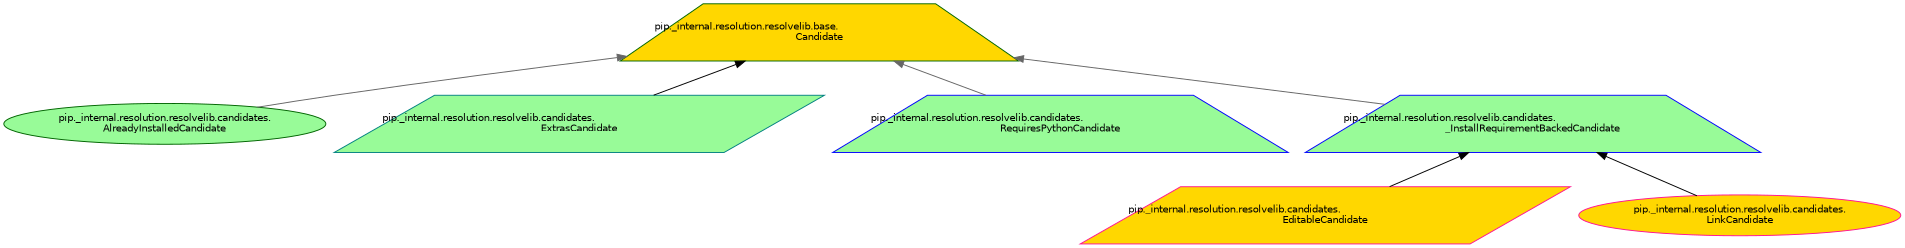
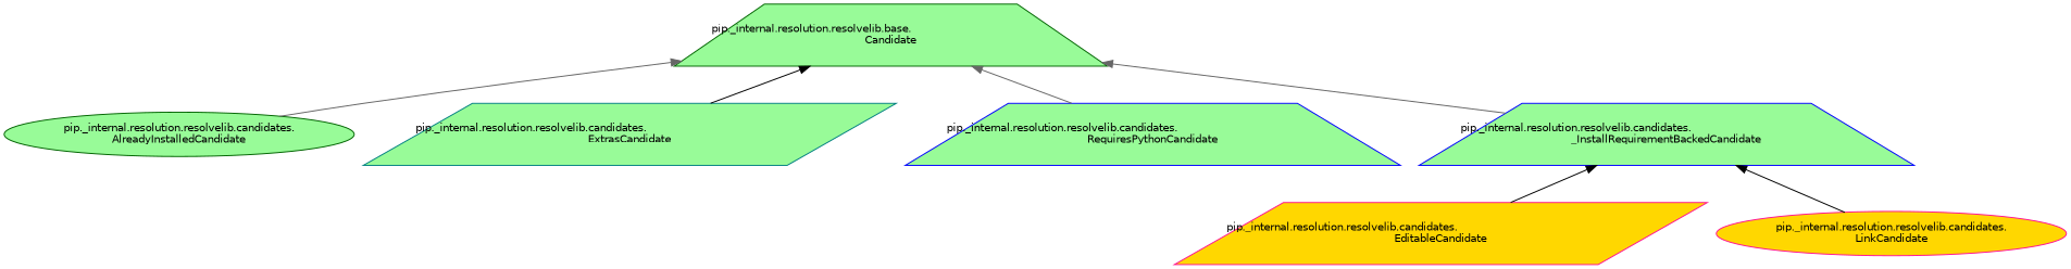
  digraph {
    rankdir=TB
    node [color=darkgreen fillcolor=palegreen fontname=Helvetica fontsize=10 shape=trapezium style=filled]
    edge [color=gray40 dir=back fontname=Helvetica fontsize=10 labelfontname=Helvetica labelfontsize=10 style=solid]
-   n1 [fillcolor=gold height=0.2 label="pip._internal.resolution.resolvelib.base.\lCandidate" width=0.4]
+   n1 [height=0.2 label="pip._internal.resolution.resolvelib.base.\lCandidate" width=0.4]
    n2 [height=0.2 label="pip._internal.resolution.resolvelib.candidates.\lAlreadyInstalledCandidate" shape=ellipse width=0.4]
    n3 [color=teal height=0.2 label="pip._internal.resolution.resolvelib.candidates.\lExtrasCandidate" shape=parallelogram width=0.4]
    n4 [color=blue height=0.2 label="pip._internal.resolution.resolvelib.candidates.\lRequiresPythonCandidate" width=0.4]
    n5 [color=blue height=0.2 label="pip._internal.resolution.resolvelib.candidates.\l_InstallRequirementBackedCandidate" width=0.4]
    n6 [color=deeppink fillcolor=gold height=0.2 label="pip._internal.resolution.resolvelib.candidates.\lEditableCandidate" shape=parallelogram width=0.4]
    n7 [color=deeppink fillcolor=gold height=0.2 label="pip._internal.resolution.resolvelib.candidates.\lLinkCandidate" shape=ellipse width=0.4]
    n1 -> n2
    n1 -> n3 [color=black]
    n1 -> n4
    n1 -> n5
    n5 -> n6 [color=black]
    n5 -> n7 [color=black]
  }
